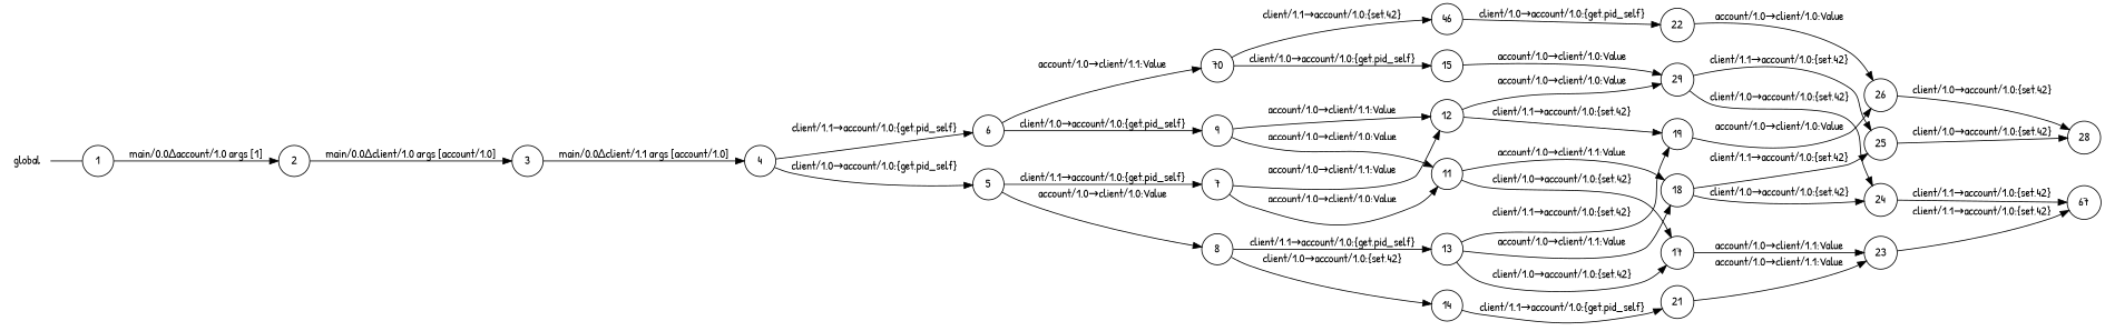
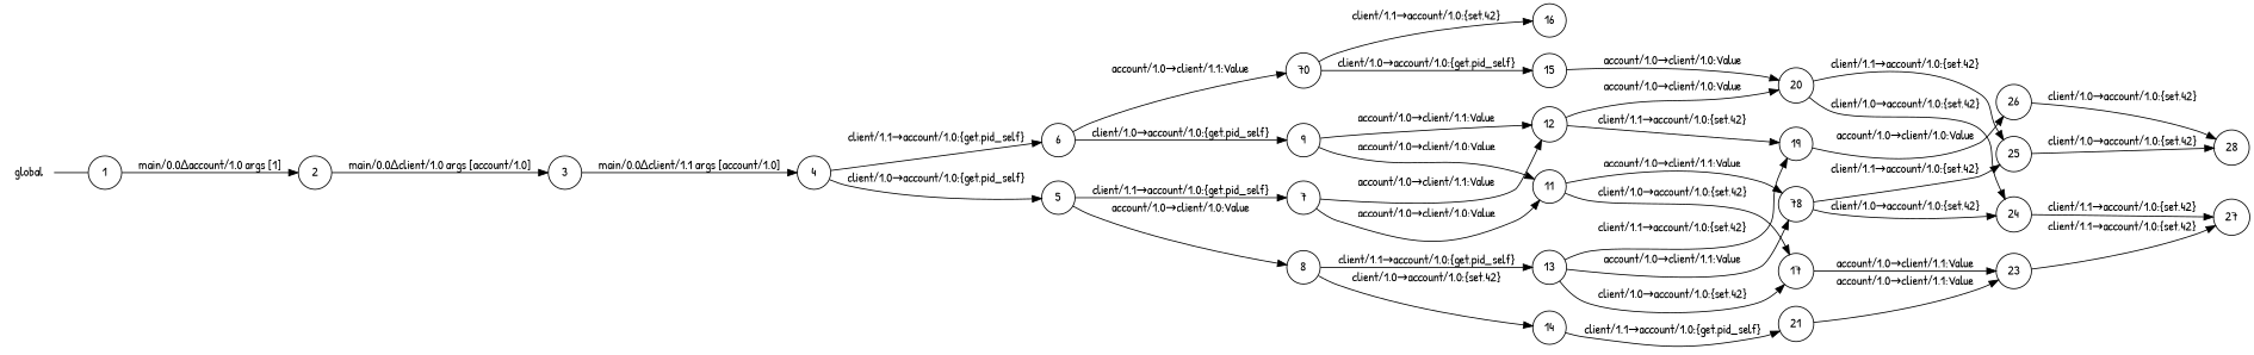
  digraph {
    fontname="Patrick Hand"
    rankdir=LR
    node [fontname="Patrick Hand" shape=circle]
    edge [fontname="Patrick Hand"]
    n1 [label=global shape=plaintext]
    n2 [label=1]
    n3 [label=2]
    n4 [label=14]
    n5 [label=21]
    n6 [label=23]
    n7 [label=28]
    n8 [label=9]
    n9 [label=12]
    n10 [label=11]
    n11 [label=19]
-   n12 [label=29]
+   n12 [label=20]
    n13 [label=17]
-   n14 [label=18]
+   n14 [label=78]
    n15 [label=26]
    n16 [label=25]
    n17 [label=8]
    n18 [label=13]
    n19 [label=24]
-   n20 [label=67]
+   n20 [label=27]
    n21 [label=3]
    n22 [label=7]
-   n23 [label=46]
-   n24 [label=22]
+   n23 [label=16]
    n25 [label=4]
    n26 [label=6]
    n27 [label=5]
    n28 [label=70]
    n29 [label=15]
    n1 -> n2 [arrowhead=none]
    n2 -> n3 [label="main/0.0Δaccount/1.0 args [1]"]
    n3 -> n21 [label="main/0.0Δclient/1.0 args [account/1.0]"]
    n4 -> n5 [label="client/1.1→account/1.0:{get,pid_self}"]
    n5 -> n6 [label="account/1.0→client/1.1:Value"]
    n6 -> n20 [label="client/1.1→account/1.0:{set,42}"]
    n8 -> n9 [label="account/1.0→client/1.1:Value"]
    n8 -> n10 [label="account/1.0→client/1.0:Value"]
    n9 -> n11 [label="client/1.1→account/1.0:{set,42}"]
    n9 -> n12 [label="account/1.0→client/1.0:Value"]
    n10 -> n13 [label="client/1.0→account/1.0:{set,42}"]
    n10 -> n14 [label="account/1.0→client/1.1:Value"]
    n11 -> n15 [label="account/1.0→client/1.0:Value"]
    n12 -> n16 [label="client/1.1→account/1.0:{set,42}"]
    n12 -> n19 [label="client/1.0→account/1.0:{set,42}"]
    n13 -> n6 [label="account/1.0→client/1.1:Value"]
    n14 -> n16 [label="client/1.1→account/1.0:{set,42}"]
    n14 -> n19 [label="client/1.0→account/1.0:{set,42}"]
    n15 -> n7 [label="client/1.0→account/1.0:{set,42}"]
    n16 -> n7 [label="client/1.0→account/1.0:{set,42}"]
    n17 -> n4 [label="client/1.0→account/1.0:{set,42}"]
    n17 -> n18 [label="client/1.1→account/1.0:{get,pid_self}"]
    n18 -> n11 [label="client/1.1→account/1.0:{set,42}"]
    n18 -> n13 [label="client/1.0→account/1.0:{set,42}"]
    n18 -> n14 [label="account/1.0→client/1.1:Value"]
    n19 -> n20 [label="client/1.1→account/1.0:{set,42}"]
    n21 -> n25 [label="main/0.0Δclient/1.1 args [account/1.0]"]
    n22 -> n9 [label="account/1.0→client/1.1:Value"]
    n22 -> n10 [label="account/1.0→client/1.0:Value"]
-   n23 -> n24 [label="client/1.0→account/1.0:{get,pid_self}"]
-   n24 -> n15 [label="account/1.0→client/1.0:Value"]
    n25 -> n26 [label="client/1.1→account/1.0:{get,pid_self}"]
    n25 -> n27 [label="client/1.0→account/1.0:{get,pid_self}"]
    n26 -> n8 [label="client/1.0→account/1.0:{get,pid_self}"]
    n26 -> n28 [label="account/1.0→client/1.1:Value"]
    n27 -> n17 [label="account/1.0→client/1.0:Value"]
    n27 -> n22 [label="client/1.1→account/1.0:{get,pid_self}"]
    n28 -> n23 [label="client/1.1→account/1.0:{set,42}"]
    n28 -> n29 [label="client/1.0→account/1.0:{get,pid_self}"]
    n29 -> n12 [label="account/1.0→client/1.0:Value"]
  }
